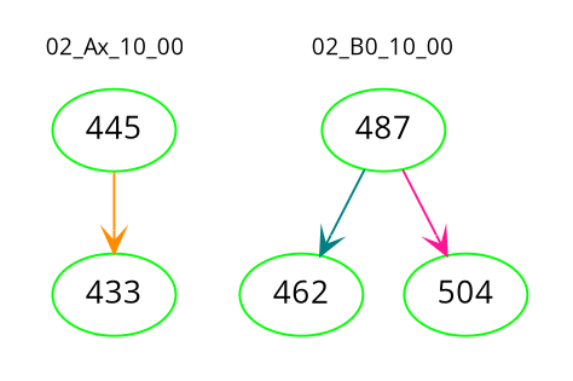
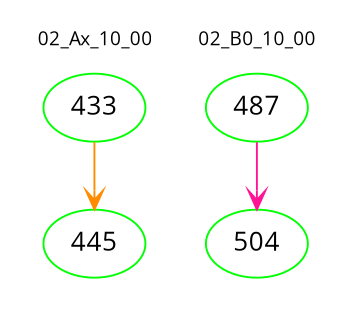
  digraph {
    fontname="Open Sans"
    node [color=green fontname="Open Sans"]
    edge [arrowhead=vee fontname="Open Sans"]
    n1 [label=433]
    n2 [label=445]
    n3 [label=487]
-   n4 [label=462]
    n5 [label=504]
    subgraph cluster_1 {
      color=white
      fontsize=10
      label="02_Ax_10_00"
      n1
      n2
    }
    subgraph cluster_2 {
      color=white
      fontsize=10
      label="02_B0_10_00"
      n3
-     n4
      n5
    }
-   n2 -> n1 [color=darkorange]
-   n3 -> n4 [color=teal]
+   n1 -> n2 [color=darkorange]
    n3 -> n5 [color=deeppink]
  }
